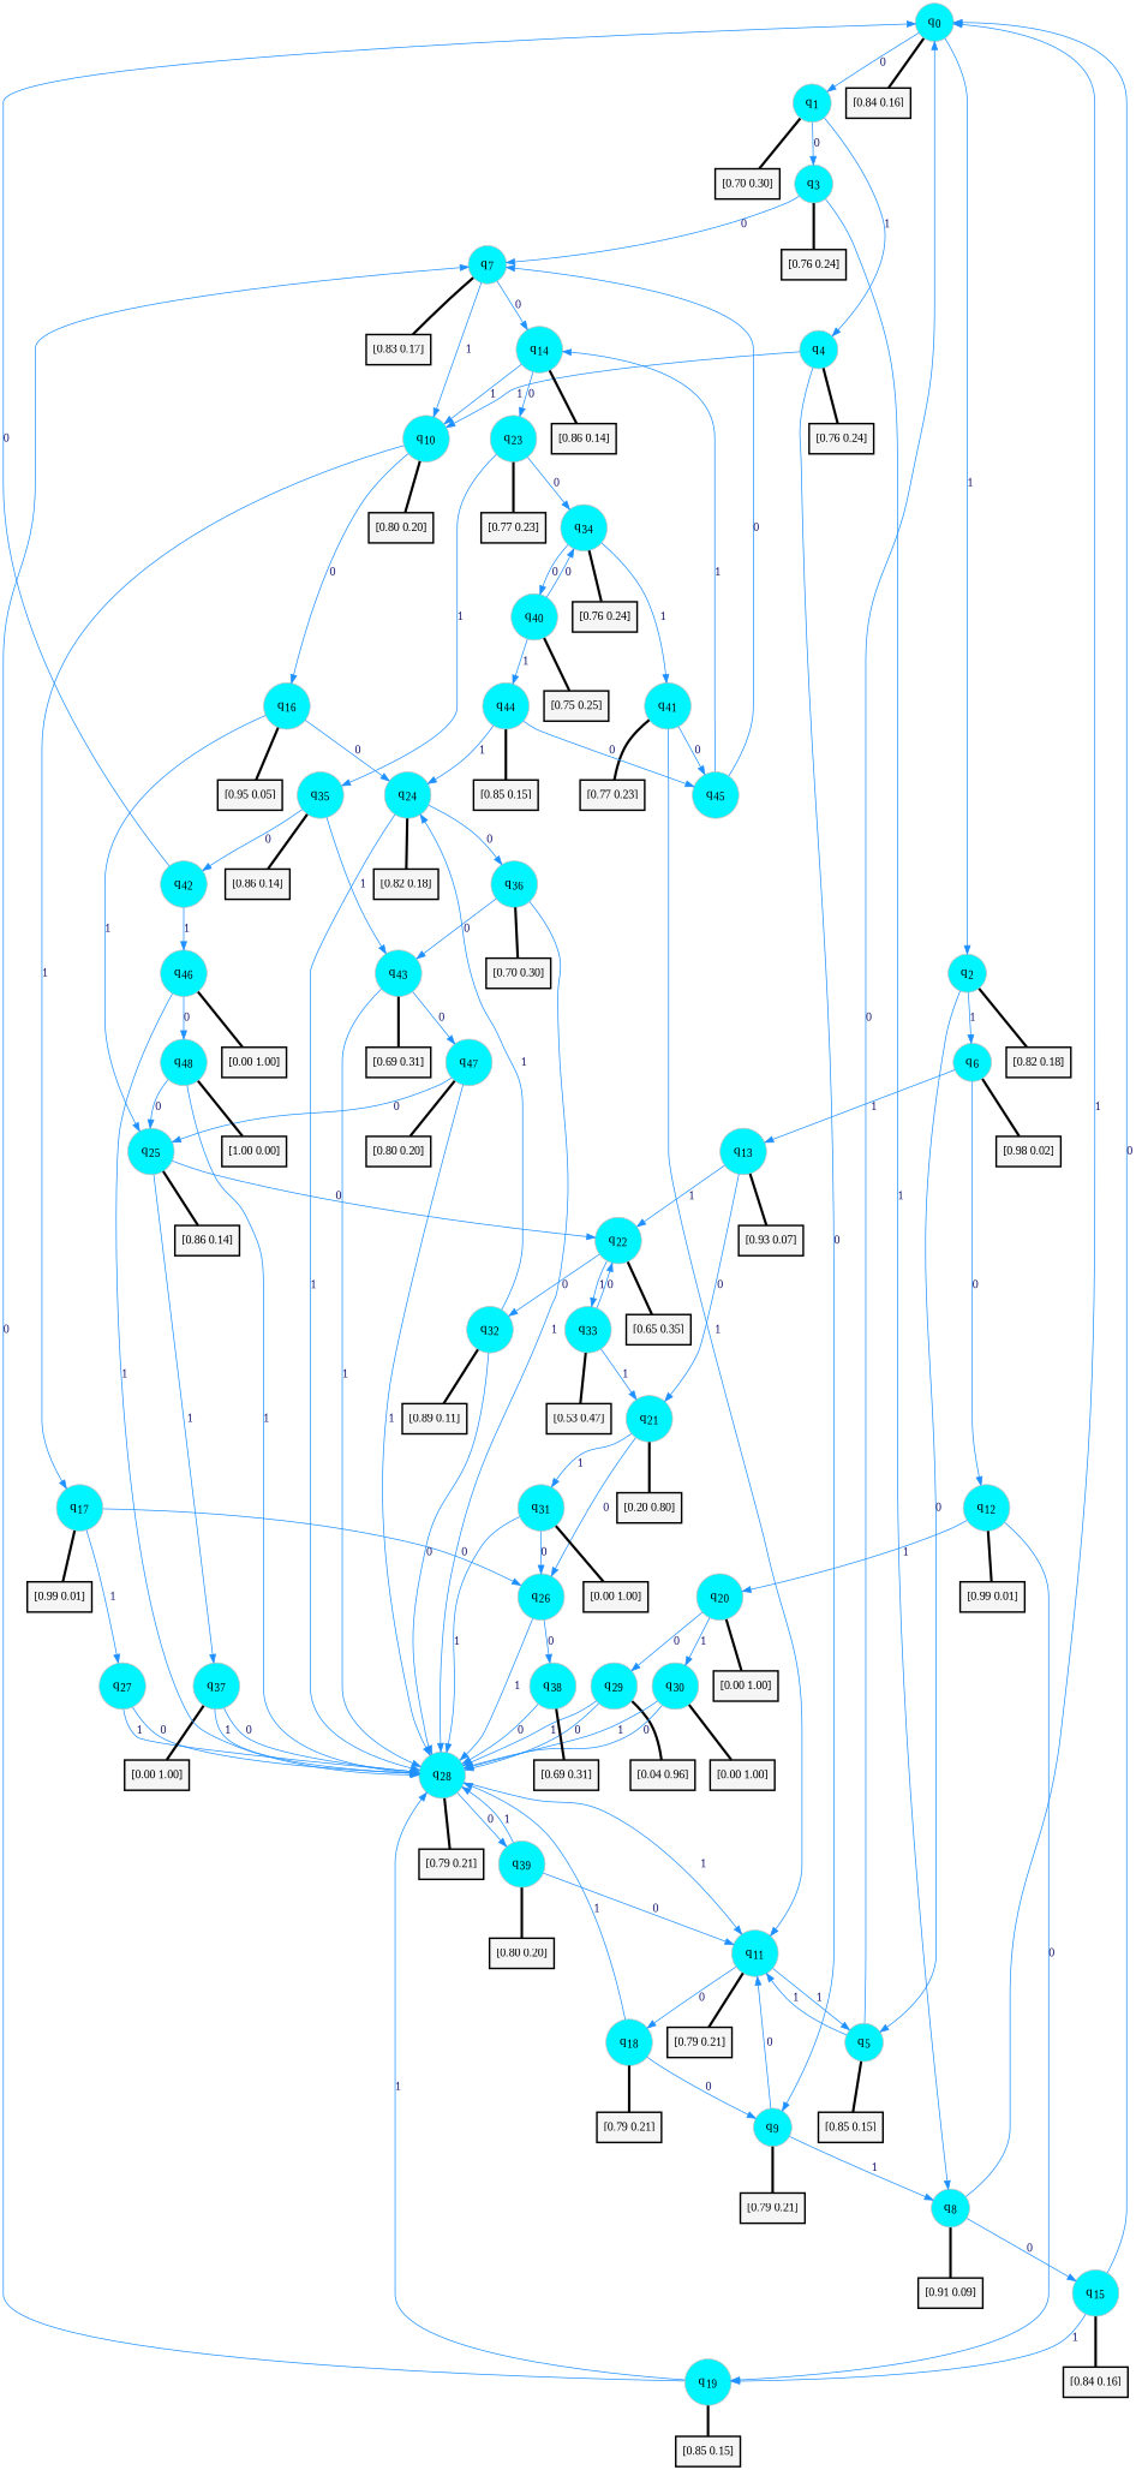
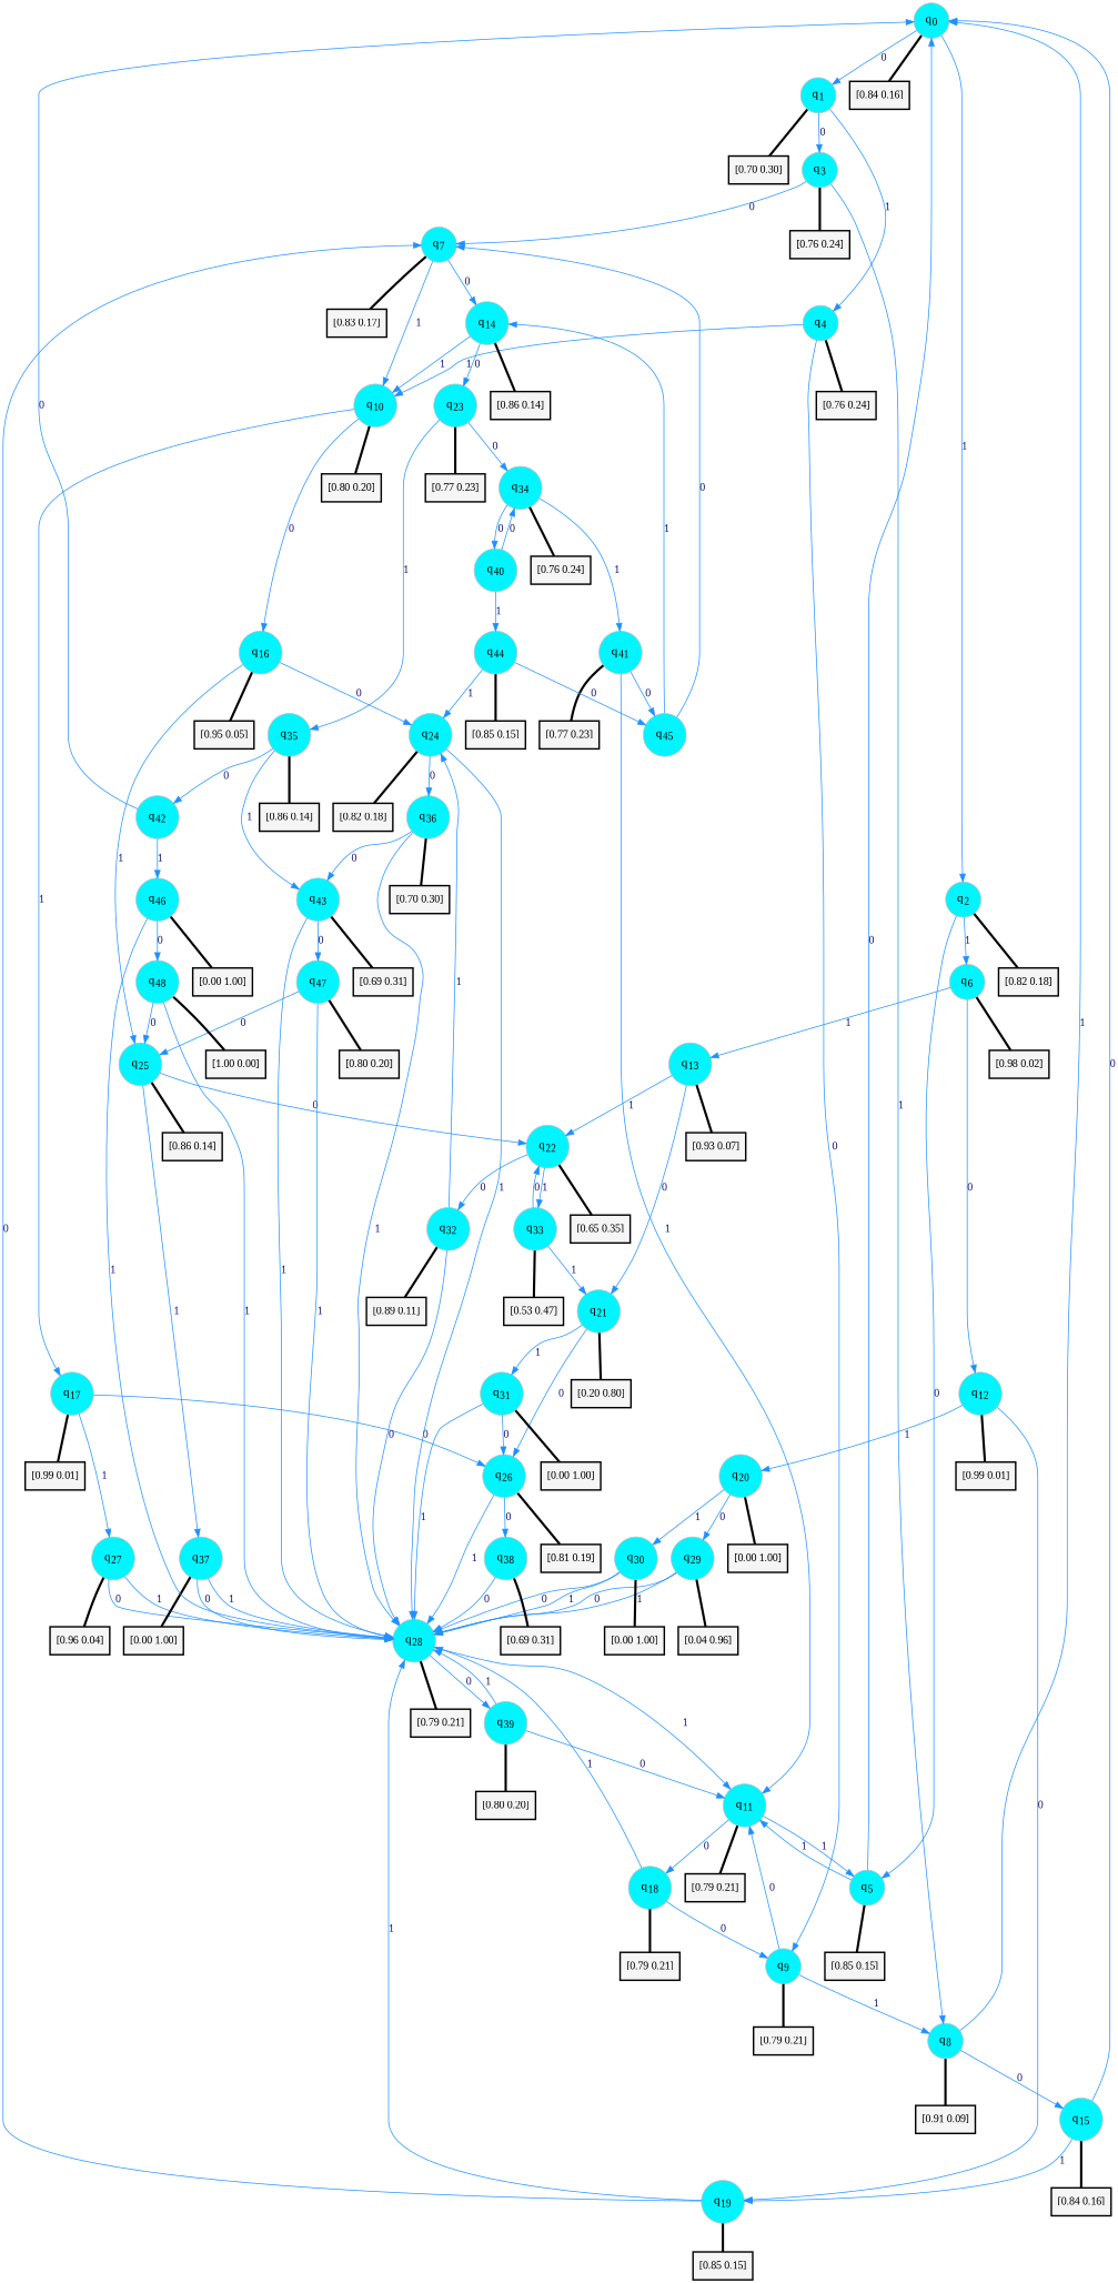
  digraph {
    fontname="Liberation Serif"
    rankdir=TD
    node [color=gray fillcolor=turquoise1 fontcolor=black fontname="Liberation Serif" fontsize=16 fontweight=bold shape=circle style=filled]
    edge [arrowsize=1 color=dodgerblue1 fontcolor=midnightblue fontname="Liberation Serif" fontweight=bold penwidth=1 style=solid weight=20]
    n1 [label=<q<SUB>0</SUB>>]
    n2 [label=<q<SUB>1</SUB>>]
    n3 [label=<q<SUB>2</SUB>>]
    n4 [color=black fillcolor=whitesmoke fontsize=14 label="[0.84 0.16]" penwidth=2 shape=box]
    n5 [label=<q<SUB>3</SUB>>]
    n6 [label=<q<SUB>4</SUB>>]
    n7 [color=black fillcolor=whitesmoke fontsize=14 label="[0.70 0.30]" penwidth=2 shape=box]
    n8 [label=<q<SUB>5</SUB>>]
    n9 [label=<q<SUB>6</SUB>>]
    n10 [color=black fillcolor=whitesmoke fontsize=14 label="[0.82 0.18]" penwidth=2 shape=box]
    n11 [label=<q<SUB>7</SUB>>]
    n12 [label=<q<SUB>8</SUB>>]
    n13 [color=black fillcolor=whitesmoke fontsize=14 label="[0.76 0.24]" penwidth=2 shape=box]
    n14 [label=<q<SUB>9</SUB>>]
    n15 [label=<q<SUB>10</SUB>>]
    n16 [color=black fillcolor=whitesmoke fontsize=14 label="[0.76 0.24]" penwidth=2 shape=box]
    n17 [label=<q<SUB>11</SUB>>]
    n18 [color=black fillcolor=whitesmoke fontsize=14 label="[0.85 0.15]" penwidth=2 shape=box]
    n19 [label=<q<SUB>12</SUB>>]
    n20 [label=<q<SUB>13</SUB>>]
    n21 [color=black fillcolor=whitesmoke fontsize=14 label="[0.98 0.02]" penwidth=2 shape=box]
    n22 [label=<q<SUB>14</SUB>>]
    n23 [color=black fillcolor=whitesmoke fontsize=14 label="[0.83 0.17]" penwidth=2 shape=box]
    n24 [label=<q<SUB>15</SUB>>]
    n25 [color=black fillcolor=whitesmoke fontsize=14 label="[0.91 0.09]" penwidth=2 shape=box]
    n26 [color=black fillcolor=whitesmoke fontsize=14 label="[0.79 0.21]" penwidth=2 shape=box]
    n27 [label=<q<SUB>16</SUB>>]
    n28 [label=<q<SUB>17</SUB>>]
    n29 [color=black fillcolor=whitesmoke fontsize=14 label="[0.80 0.20]" penwidth=2 shape=box]
    n30 [label=<q<SUB>18</SUB>>]
    n31 [color=black fillcolor=whitesmoke fontsize=14 label="[0.79 0.21]" penwidth=2 shape=box]
    n32 [label=<q<SUB>19</SUB>>]
    n33 [label=<q<SUB>20</SUB>>]
    n34 [color=black fillcolor=whitesmoke fontsize=14 label="[0.99 0.01]" penwidth=2 shape=box]
    n35 [label=<q<SUB>21</SUB>>]
    n36 [label=<q<SUB>22</SUB>>]
    n37 [color=black fillcolor=whitesmoke fontsize=14 label="[0.93 0.07]" penwidth=2 shape=box]
    n38 [label=<q<SUB>23</SUB>>]
    n39 [color=black fillcolor=whitesmoke fontsize=14 label="[0.86 0.14]" penwidth=2 shape=box]
    n40 [color=black fillcolor=whitesmoke fontsize=14 label="[0.84 0.16]" penwidth=2 shape=box]
    n41 [label=<q<SUB>24</SUB>>]
    n42 [label=<q<SUB>25</SUB>>]
    n43 [color=black fillcolor=whitesmoke fontsize=14 label="[0.95 0.05]" penwidth=2 shape=box]
    n44 [label=<q<SUB>26</SUB>>]
    n45 [label=<q<SUB>27</SUB>>]
    n46 [color=black fillcolor=whitesmoke fontsize=14 label="[0.99 0.01]" penwidth=2 shape=box]
    n47 [label=<q<SUB>28</SUB>>]
    n48 [color=black fillcolor=whitesmoke fontsize=14 label="[0.79 0.21]" penwidth=2 shape=box]
    n49 [color=black fillcolor=whitesmoke fontsize=14 label="[0.85 0.15]" penwidth=2 shape=box]
    n50 [label=<q<SUB>29</SUB>>]
    n51 [label=<q<SUB>30</SUB>>]
    n52 [color=black fillcolor=whitesmoke fontsize=14 label="[0.00 1.00]" penwidth=2 shape=box]
    n53 [label=<q<SUB>31</SUB>>]
    n54 [color=black fillcolor=whitesmoke fontsize=14 label="[0.20 0.80]" penwidth=2 shape=box]
    n55 [label=<q<SUB>32</SUB>>]
    n56 [label=<q<SUB>33</SUB>>]
    n57 [color=black fillcolor=whitesmoke fontsize=14 label="[0.65 0.35]" penwidth=2 shape=box]
    n58 [label=<q<SUB>34</SUB>>]
    n59 [label=<q<SUB>35</SUB>>]
    n60 [color=black fillcolor=whitesmoke fontsize=14 label="[0.77 0.23]" penwidth=2 shape=box]
    n61 [label=<q<SUB>36</SUB>>]
    n62 [color=black fillcolor=whitesmoke fontsize=14 label="[0.82 0.18]" penwidth=2 shape=box]
    n63 [label=<q<SUB>37</SUB>>]
    n64 [color=black fillcolor=whitesmoke fontsize=14 label="[0.86 0.14]" penwidth=2 shape=box]
    n65 [label=<q<SUB>38</SUB>>]
+   n66 [color=black fillcolor=whitesmoke fontsize=14 label="[0.81 0.19]" penwidth=2 shape=box]
+   n67 [color=black fillcolor=whitesmoke fontsize=14 label="[0.96 0.04]" penwidth=2 shape=box]
    n68 [label=<q<SUB>39</SUB>>]
    n69 [color=black fillcolor=whitesmoke fontsize=14 label="[0.79 0.21]" penwidth=2 shape=box]
    n70 [color=black fillcolor=whitesmoke fontsize=14 label="[0.04 0.96]" penwidth=2 shape=box]
    n71 [color=black fillcolor=whitesmoke fontsize=14 label="[0.00 1.00]" penwidth=2 shape=box]
    n72 [color=black fillcolor=whitesmoke fontsize=14 label="[0.00 1.00]" penwidth=2 shape=box]
    n73 [color=black fillcolor=whitesmoke fontsize=14 label="[0.89 0.11]" penwidth=2 shape=box]
    n74 [color=black fillcolor=whitesmoke fontsize=14 label="[0.53 0.47]" penwidth=2 shape=box]
    n75 [label=<q<SUB>40</SUB>>]
    n76 [label=<q<SUB>41</SUB>>]
    n77 [color=black fillcolor=whitesmoke fontsize=14 label="[0.76 0.24]" penwidth=2 shape=box]
    n78 [label=<q<SUB>42</SUB>>]
    n79 [label=<q<SUB>43</SUB>>]
    n80 [color=black fillcolor=whitesmoke fontsize=14 label="[0.86 0.14]" penwidth=2 shape=box]
    n81 [color=black fillcolor=whitesmoke fontsize=14 label="[0.70 0.30]" penwidth=2 shape=box]
    n82 [color=black fillcolor=whitesmoke fontsize=14 label="[0.00 1.00]" penwidth=2 shape=box]
    n83 [color=black fillcolor=whitesmoke fontsize=14 label="[0.69 0.31]" penwidth=2 shape=box]
    n84 [color=black fillcolor=whitesmoke fontsize=14 label="[0.80 0.20]" penwidth=2 shape=box]
    n85 [label=<q<SUB>44</SUB>>]
-   n86 [color=black fillcolor=whitesmoke fontsize=14 label="[0.75 0.25]" penwidth=2 shape=box]
    n87 [label=<q<SUB>45</SUB>>]
    n88 [color=black fillcolor=whitesmoke fontsize=14 label="[0.77 0.23]" penwidth=2 shape=box]
    n89 [label=<q<SUB>46</SUB>>]
    n90 [label=<q<SUB>47</SUB>>]
    n91 [color=black fillcolor=whitesmoke fontsize=14 label="[0.69 0.31]" penwidth=2 shape=box]
    n92 [color=black fillcolor=whitesmoke fontsize=14 label="[0.85 0.15]" penwidth=2 shape=box]
    n93 [label=<q<SUB>48</SUB>>]
    n94 [color=black fillcolor=whitesmoke fontsize=14 label="[0.00 1.00]" penwidth=2 shape=box]
    n95 [color=black fillcolor=whitesmoke fontsize=14 label="[0.80 0.20]" penwidth=2 shape=box]
    n96 [color=black fillcolor=whitesmoke fontsize=14 label="[1.00 0.00]" penwidth=2 shape=box]
    n1 -> n2 [label=0]
    n1 -> n3 [label=1]
    n1 -> n4 [arrowhead=none color=black penwidth=3]
    n2 -> n5 [label=0]
    n2 -> n6 [label=1]
    n2 -> n7 [arrowhead=none color=black penwidth=3]
    n3 -> n8 [label=0]
    n3 -> n9 [label=1]
    n3 -> n10 [arrowhead=none color=black penwidth=3]
    n5 -> n11 [label=0]
    n5 -> n12 [label=1]
    n5 -> n13 [arrowhead=none color=black penwidth=3]
    n6 -> n14 [label=0]
    n6 -> n15 [label=1]
    n6 -> n16 [arrowhead=none color=black penwidth=3]
    n8 -> n1 [label=0]
    n8 -> n17 [label=1]
    n8 -> n18 [arrowhead=none color=black penwidth=3]
    n9 -> n19 [label=0]
    n9 -> n20 [label=1]
    n9 -> n21 [arrowhead=none color=black penwidth=3]
    n11 -> n15 [label=1]
    n11 -> n22 [label=0]
    n11 -> n23 [arrowhead=none color=black penwidth=3]
    n12 -> n1 [label=1]
    n12 -> n24 [label=0]
    n12 -> n25 [arrowhead=none color=black penwidth=3]
    n14 -> n12 [label=1]
    n14 -> n17 [label=0]
    n14 -> n26 [arrowhead=none color=black penwidth=3]
    n15 -> n27 [label=0]
    n15 -> n28 [label=1]
    n15 -> n29 [arrowhead=none color=black penwidth=3]
    n17 -> n8 [label=1]
    n17 -> n30 [label=0]
    n17 -> n31 [arrowhead=none color=black penwidth=3]
    n19 -> n32 [label=0]
    n19 -> n33 [label=1]
    n19 -> n34 [arrowhead=none color=black penwidth=3]
    n20 -> n35 [label=0]
    n20 -> n36 [label=1]
    n20 -> n37 [arrowhead=none color=black penwidth=3]
    n22 -> n15 [label=1]
    n22 -> n38 [label=0]
    n22 -> n39 [arrowhead=none color=black penwidth=3]
    n24 -> n1 [label=0]
    n24 -> n32 [label=1]
    n24 -> n40 [arrowhead=none color=black penwidth=3]
    n27 -> n41 [label=0]
    n27 -> n42 [label=1]
    n27 -> n43 [arrowhead=none color=black penwidth=3]
    n28 -> n44 [label=0]
    n28 -> n45 [label=1]
    n28 -> n46 [arrowhead=none color=black penwidth=3]
    n30 -> n14 [label=0]
    n30 -> n47 [label=1]
    n30 -> n48 [arrowhead=none color=black penwidth=3]
    n32 -> n11 [label=0]
    n32 -> n47 [label=1]
    n32 -> n49 [arrowhead=none color=black penwidth=3]
    n33 -> n50 [label=0]
    n33 -> n51 [label=1]
    n33 -> n52 [arrowhead=none color=black penwidth=3]
    n35 -> n44 [label=0]
    n35 -> n53 [label=1]
    n35 -> n54 [arrowhead=none color=black penwidth=3]
    n36 -> n55 [label=0]
    n36 -> n56 [label=1]
    n36 -> n57 [arrowhead=none color=black penwidth=3]
    n38 -> n58 [label=0]
    n38 -> n59 [label=1]
    n38 -> n60 [arrowhead=none color=black penwidth=3]
    n41 -> n47 [label=1]
    n41 -> n61 [label=0]
    n41 -> n62 [arrowhead=none color=black penwidth=3]
    n42 -> n36 [label=0]
    n42 -> n63 [label=1]
    n42 -> n64 [arrowhead=none color=black penwidth=3]
    n44 -> n47 [label=1]
    n44 -> n65 [label=0]
+   n44 -> n66 [arrowhead=none color=black penwidth=3]
    n45 -> n47 [label=0]
    n45 -> n47 [label=1]
+   n45 -> n67 [arrowhead=none color=black penwidth=3]
    n47 -> n17 [label=1]
    n47 -> n68 [label=0]
    n47 -> n69 [arrowhead=none color=black penwidth=3]
    n50 -> n47 [label=0]
    n50 -> n47 [label=1]
    n50 -> n70 [arrowhead=none color=black penwidth=3]
    n51 -> n47 [label=0]
    n51 -> n47 [label=1]
    n51 -> n71 [arrowhead=none color=black penwidth=3]
    n53 -> n44 [label=0]
    n53 -> n47 [label=1]
    n53 -> n72 [arrowhead=none color=black penwidth=3]
    n55 -> n41 [label=1]
    n55 -> n47 [label=0]
    n55 -> n73 [arrowhead=none color=black penwidth=3]
    n56 -> n35 [label=1]
    n56 -> n36 [label=0]
    n56 -> n74 [arrowhead=none color=black penwidth=3]
    n58 -> n75 [label=0]
    n58 -> n76 [label=1]
    n58 -> n77 [arrowhead=none color=black penwidth=3]
    n59 -> n78 [label=0]
    n59 -> n79 [label=1]
    n59 -> n80 [arrowhead=none color=black penwidth=3]
    n61 -> n47 [label=1]
    n61 -> n79 [label=0]
    n61 -> n81 [arrowhead=none color=black penwidth=3]
    n63 -> n47 [label=0]
    n63 -> n47 [label=1]
    n63 -> n82 [arrowhead=none color=black penwidth=3]
    n65 -> n47 [label=0]
    n65 -> n83 [arrowhead=none color=black penwidth=3]
    n68 -> n17 [label=0]
    n68 -> n47 [label=1]
    n68 -> n84 [arrowhead=none color=black penwidth=3]
    n75 -> n58 [label=0]
    n75 -> n85 [label=1]
-   n75 -> n86 [arrowhead=none color=black penwidth=3]
    n76 -> n17 [label=1]
    n76 -> n87 [label=0]
    n76 -> n88 [arrowhead=none color=black penwidth=3]
    n78 -> n1 [label=0]
    n78 -> n89 [label=1]
    n79 -> n47 [label=1]
    n79 -> n90 [label=0]
    n79 -> n91 [arrowhead=none color=black penwidth=3]
    n85 -> n41 [label=1]
    n85 -> n87 [label=0]
    n85 -> n92 [arrowhead=none color=black penwidth=3]
    n87 -> n11 [label=0]
    n87 -> n22 [label=1]
    n89 -> n47 [label=1]
    n89 -> n93 [label=0]
    n89 -> n94 [arrowhead=none color=black penwidth=3]
    n90 -> n42 [label=0]
    n90 -> n47 [label=1]
    n90 -> n95 [arrowhead=none color=black penwidth=3]
    n93 -> n42 [label=0]
    n93 -> n47 [label=1]
    n93 -> n96 [arrowhead=none color=black penwidth=3]
  }
